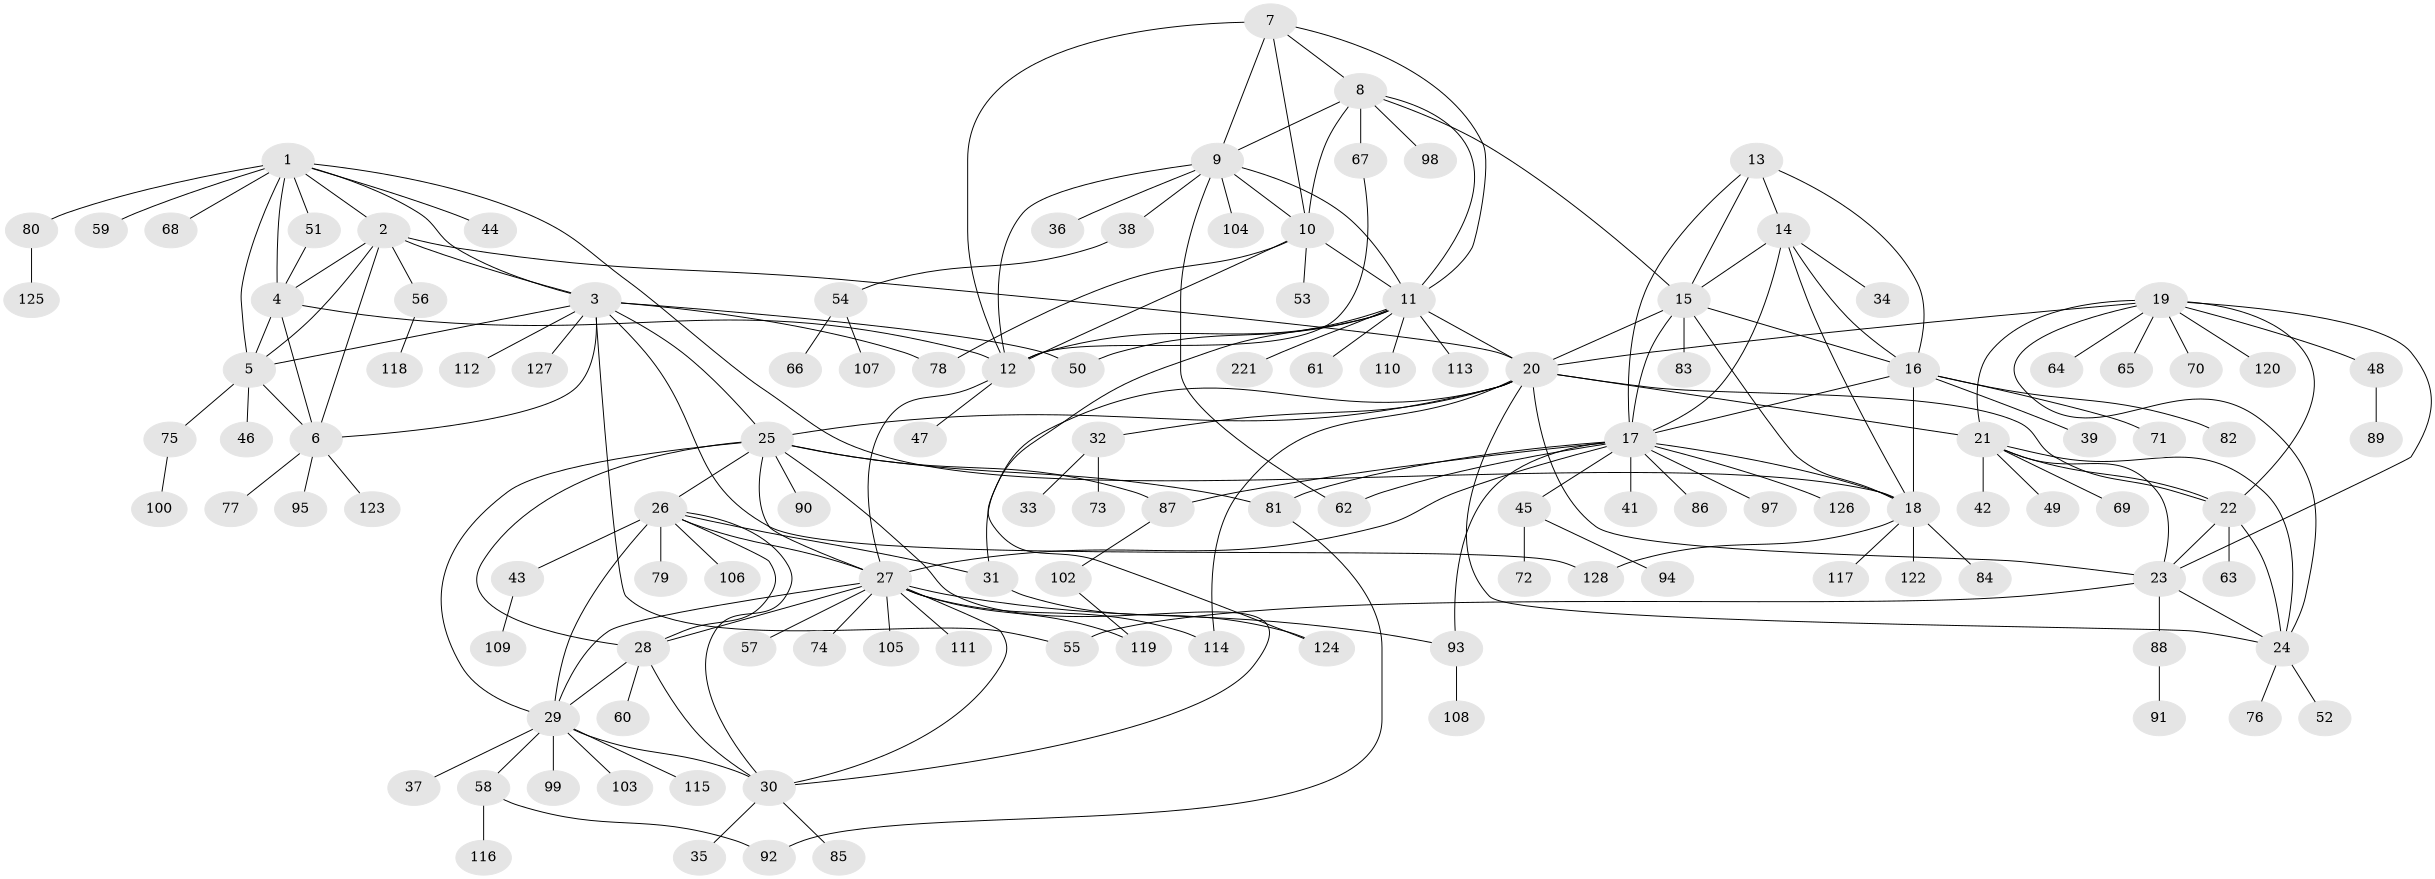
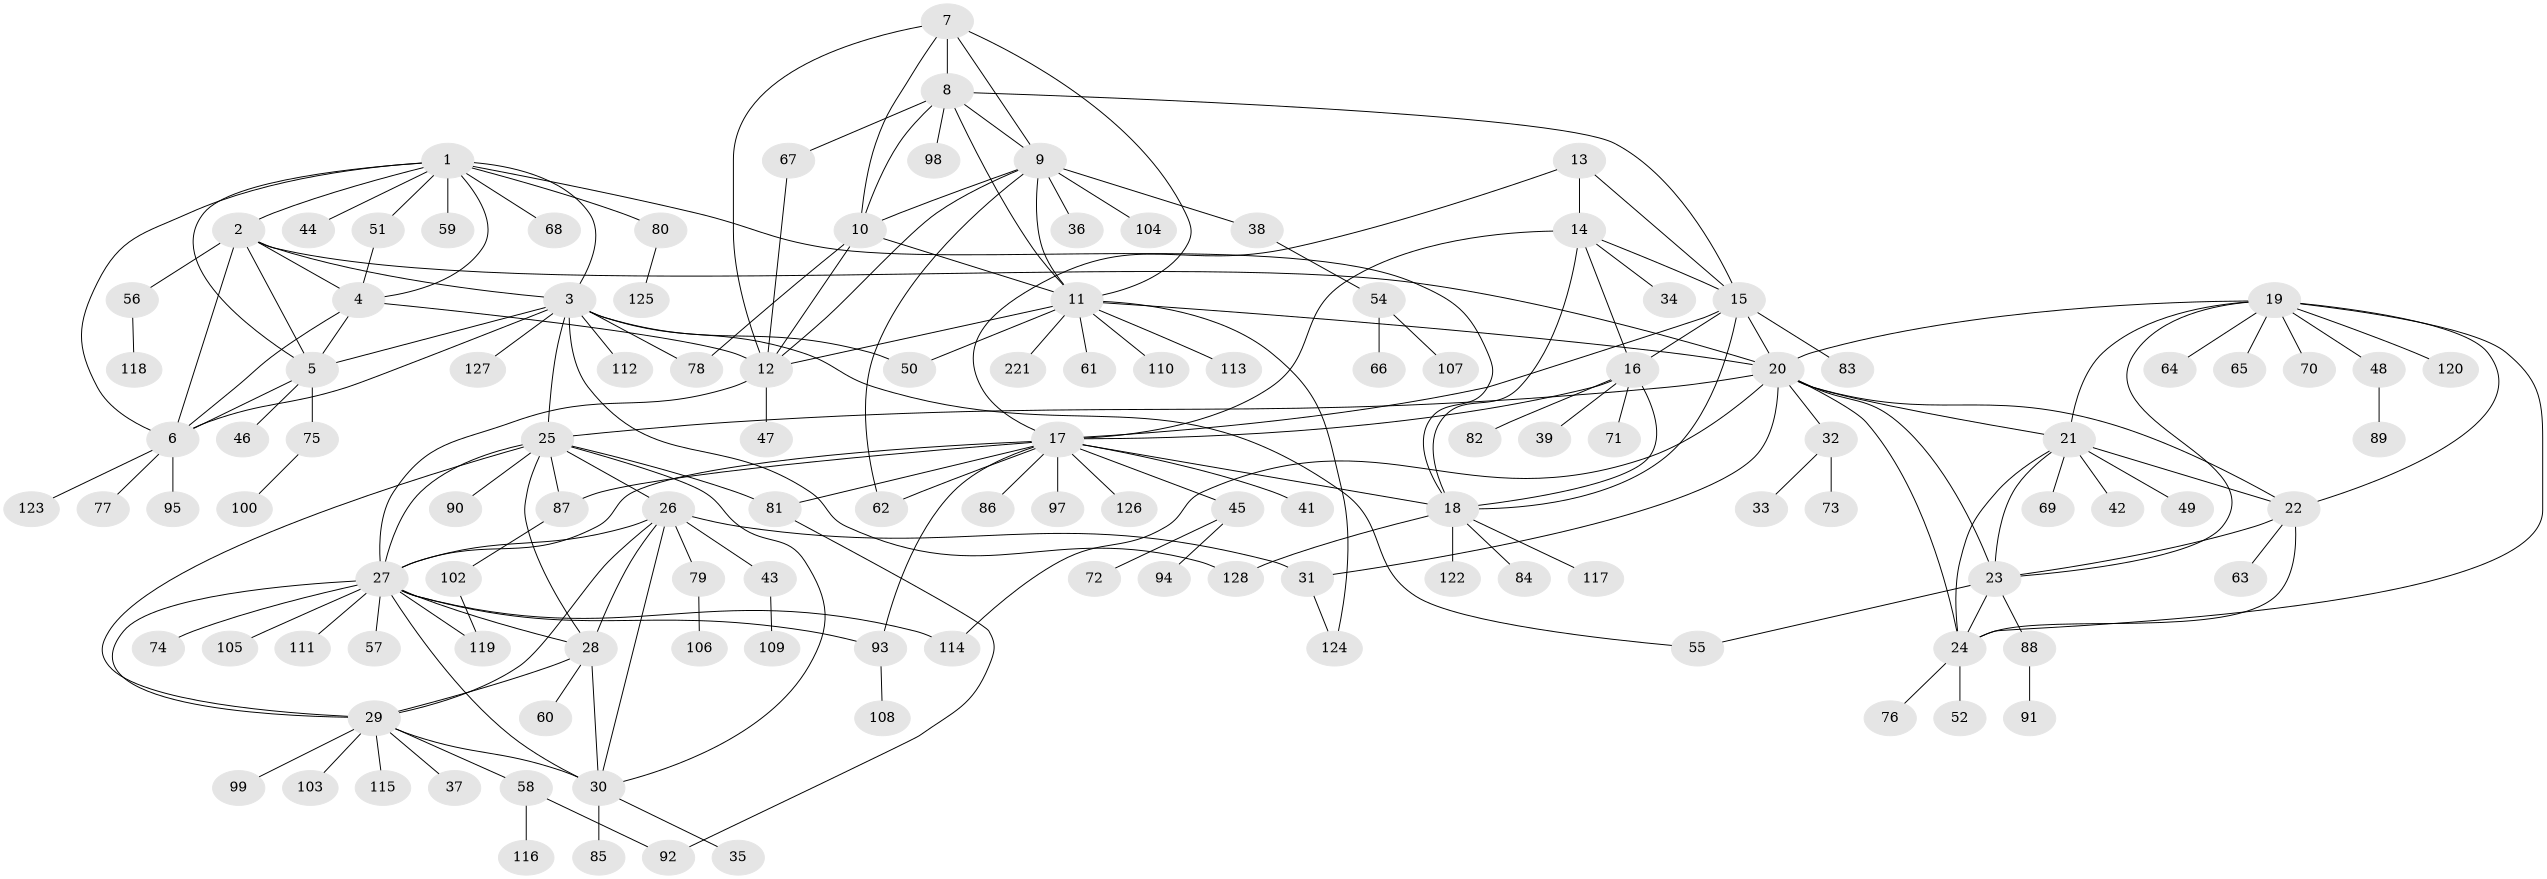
  graph {
    node [color=gray90 style=filled]
    1
    2
    3
    4
    5
    6
    18
    44
    51
    59
    68
    80
    20
    56
    25
    50
    55
    78
    112
    127
    128
    12
    46
    75
    77
    95
    123
    84
    117
    122
    125
    21
    22
    23
    24
    31
    32
    114
    118
    27
    81
    87
    26
    28
    29
    30
    90
    47
    100
    7
    8
    9
    10
    11
    15
    67
    98
    36
    38
    62
    104
-   53
    61
    110
    113
    n66 [label=221]
    124
    16
    17
    83
    54
    48
    89
    93
    57
    74
    105
    111
    119
    13
    14
    34
    39
    71
    82
    41
    45
    86
    97
    126
    72
    94
    92
    102
    108
    19
    64
    65
    70
    120
    42
    49
    69
    63
    88
    52
    76
    33
    73
    91
    43
    79
    106
    60
    37
    58
    99
    103
    115
    35
    85
    109
    116
    66
    107
    1 -- 2
    1 -- 3
    1 -- 4
    1 -- 5
+   1 -- 6
    1 -- 18
    1 -- 44
    1 -- 51
    1 -- 59
    1 -- 68
    1 -- 80
    2 -- 3
    2 -- 4
    2 -- 5
    2 -- 6
    2 -- 20
    2 -- 56
    3 -- 5
    3 -- 6
    3 -- 25
    3 -- 50
    3 -- 55
    3 -- 78
    3 -- 112
    3 -- 127
    3 -- 128
    4 -- 5
    4 -- 6
    4 -- 12
    5 -- 6
    5 -- 46
    5 -- 75
    6 -- 77
    6 -- 95
    6 -- 123
    18 -- 128
    18 -- 84
    18 -- 117
    18 -- 122
    51 -- 4
    80 -- 125
    20 -- 25
    20 -- 21
    20 -- 22
    20 -- 23
    20 -- 24
    20 -- 31
    20 -- 32
    20 -- 114
    56 -- 118
    25 -- 27
    25 -- 81
    25 -- 87
    25 -- 26
    25 -- 28
    25 -- 29
    25 -- 30
    25 -- 90
    12 -- 27
    12 -- 47
    75 -- 100
    21 -- 22
    21 -- 23
    21 -- 24
    21 -- 42
    21 -- 49
    21 -- 69
    22 -- 23
    22 -- 24
    22 -- 63
    23 -- 55
    23 -- 24
    23 -- 88
    24 -- 52
    24 -- 76
    31 -- 124
    32 -- 33
    32 -- 73
    27 -- 114
    27 -- 28
    27 -- 29
    27 -- 30
    27 -- 93
    27 -- 57
    27 -- 74
    27 -- 105
    27 -- 111
    27 -- 119
    81 -- 92
    87 -- 102
    26 -- 31
    26 -- 27
    26 -- 28
    26 -- 29
    26 -- 30
    26 -- 43
    26 -- 79
-   26 -- 106
+   79 -- 106
    28 -- 29
    28 -- 30
    28 -- 60
    29 -- 30
    29 -- 37
    29 -- 58
    29 -- 99
    29 -- 103
    29 -- 115
    30 -- 35
    30 -- 85
    7 -- 12
    7 -- 8
    7 -- 9
    7 -- 10
    7 -- 11
    8 -- 9
    8 -- 10
    8 -- 11
    8 -- 15
    8 -- 67
    8 -- 98
    9 -- 12
    9 -- 10
    9 -- 11
    9 -- 36
    9 -- 38
    9 -- 62
    9 -- 104
    10 -- 78
    10 -- 12
    10 -- 11
-   10 -- 53
    11 -- 20
    11 -- 50
    11 -- 12
    11 -- 61
    11 -- 110
    11 -- 113
    11 -- n66
    11 -- 124
    15 -- 18
    15 -- 20
    15 -- 16
    15 -- 17
    15 -- 83
    67 -- 12
    38 -- 54
    16 -- 18
    16 -- 17
    16 -- 39
    16 -- 71
    16 -- 82
    17 -- 18
    17 -- 27
    17 -- 81
    17 -- 87
    17 -- 62
    17 -- 93
    17 -- 41
    17 -- 45
    17 -- 86
    17 -- 97
    17 -- 126
    54 -- 66
    54 -- 107
    48 -- 89
    93 -- 108
    13 -- 15
-   13 -- 16
    13 -- 17
    13 -- 14
    14 -- 18
    14 -- 15
    14 -- 16
    14 -- 17
    14 -- 34
    45 -- 72
    45 -- 94
    102 -- 119
    19 -- 20
    19 -- 21
    19 -- 22
    19 -- 23
    19 -- 24
    19 -- 48
    19 -- 64
    19 -- 65
    19 -- 70
    19 -- 120
    88 -- 91
    43 -- 109
    58 -- 92
    58 -- 116
  }
